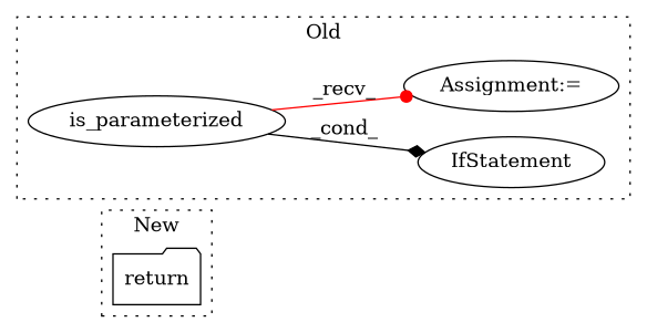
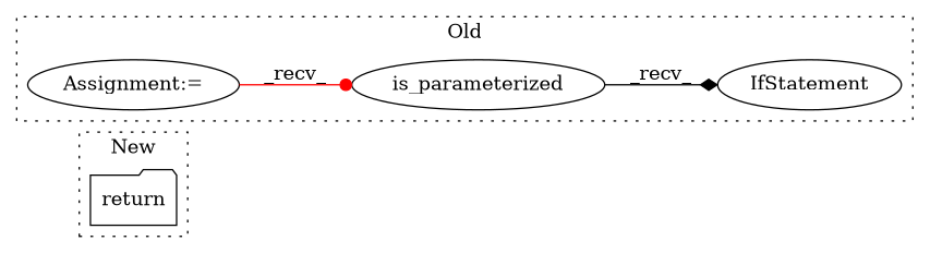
  digraph {
    rankdir=LR
    node [shape=ellipse]
    n1 [a=41 l=7 label=return s=41926 shape=folder]
    n2 [a=32 l="17,1" label=is_parameterized s="40817,40838"]
    n3 [a=25 l=3 label=IfStatement s=40839]
    n4 [a=7 l=9 label="Assignment:=" s=40755]
    subgraph cluster_1 {
      label=New
      style=dotted
      n1
    }
    subgraph cluster_2 {
      label=Old
      style=dotted
      n2
      n3
      n4
    }
-   n2 -> n3 [label=_cond_ color=black arrowhead=diamond]
-   n2 -> n4 [label=_recv_ color=red arrowhead=dot]
+   n2 -> n3 [label=_recv_ color=black arrowhead=diamond]
+   n4 -> n2 [label=_recv_ color=red arrowhead=dot]
  }
